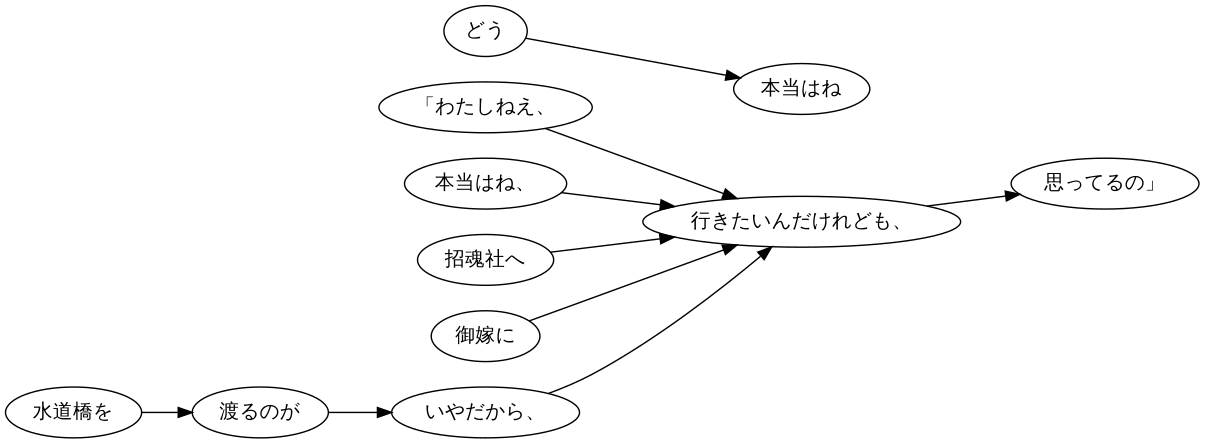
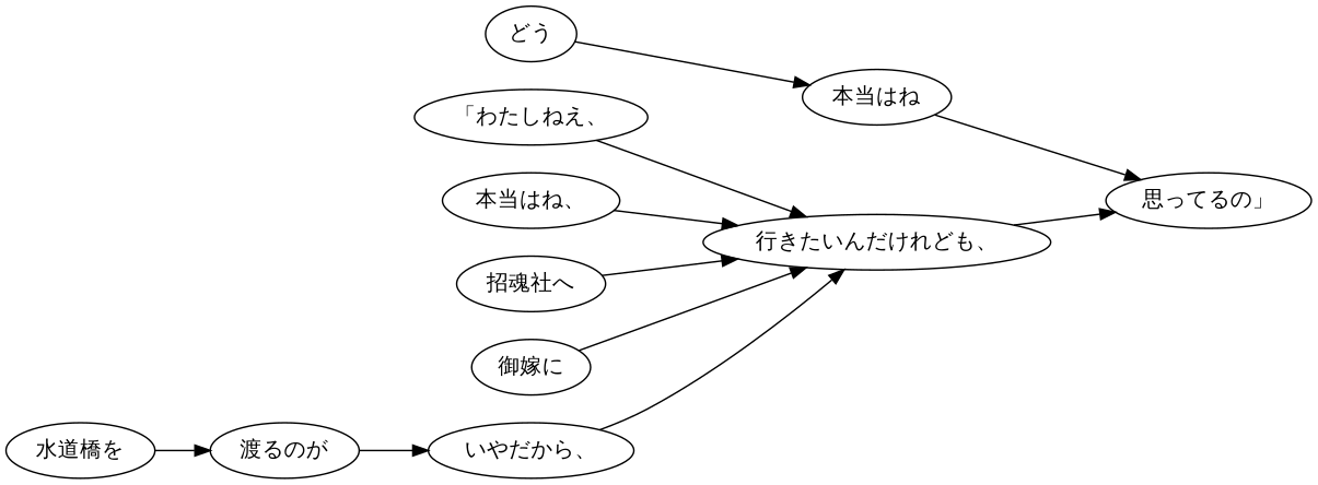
  digraph {
    fontname="IBM Plex Sans"
    rankdir=LR
    node [fontname="IBM Plex Sans"]
    edge [fontname="IBM Plex Sans"]
    n1 [label="「わたしねえ、"]
    n2 [label="行きたいんだけれども、"]
    n3 [label="思ってるの」"]
    n4 [label="本当はね、"]
    n5 [label="招魂社へ"]
    n6 [label="御嫁に"]
    n7 [label="水道橋を"]
    n8 [label="渡るのが"]
    n9 [label="いやだから、"]
    n10 [label="どう"]
    n11 [label="本当はね"]
    n1 -> n2
    n2 -> n3
    n4 -> n2
    n5 -> n2
    n6 -> n2
    n7 -> n8
    n8 -> n9
    n9 -> n2
    n10 -> n11
+   n11 -> n3
  }
